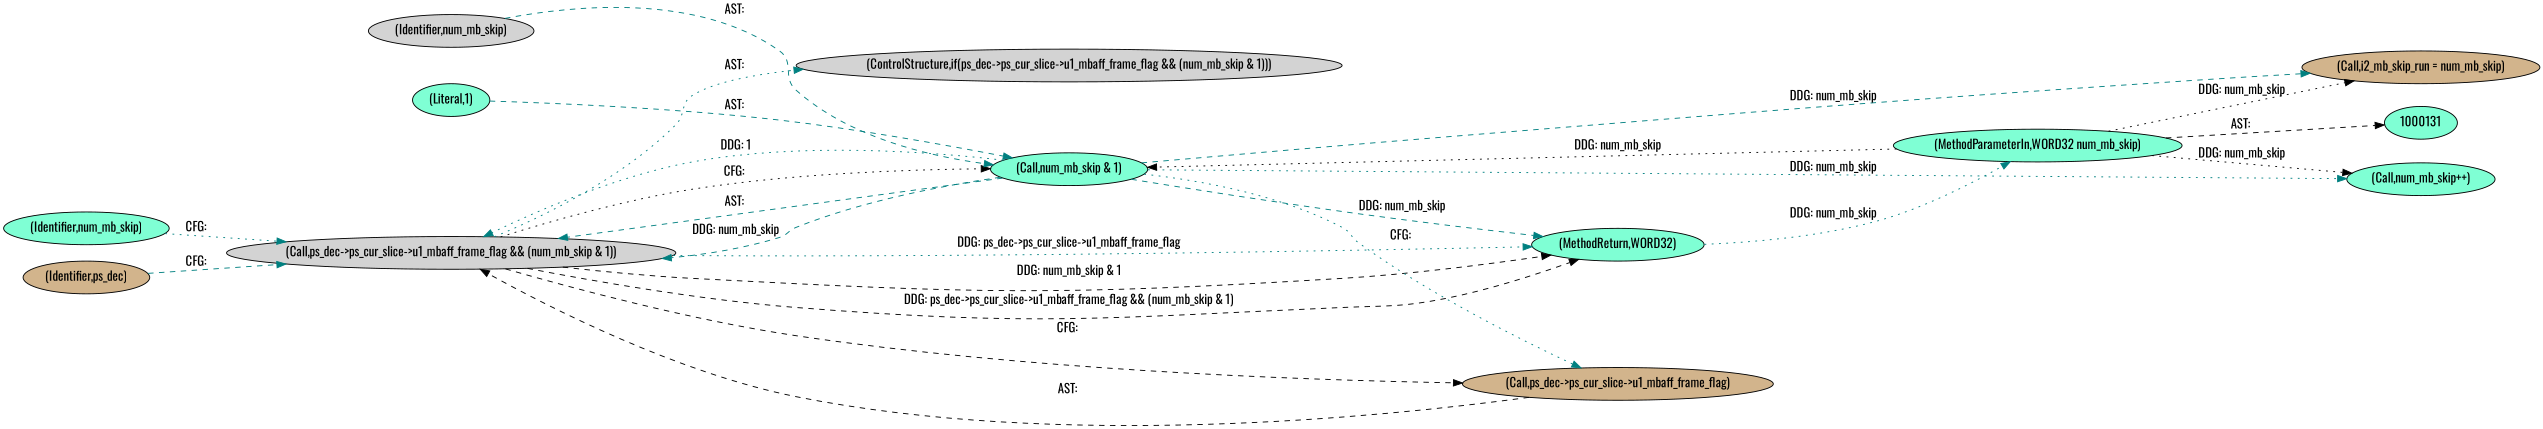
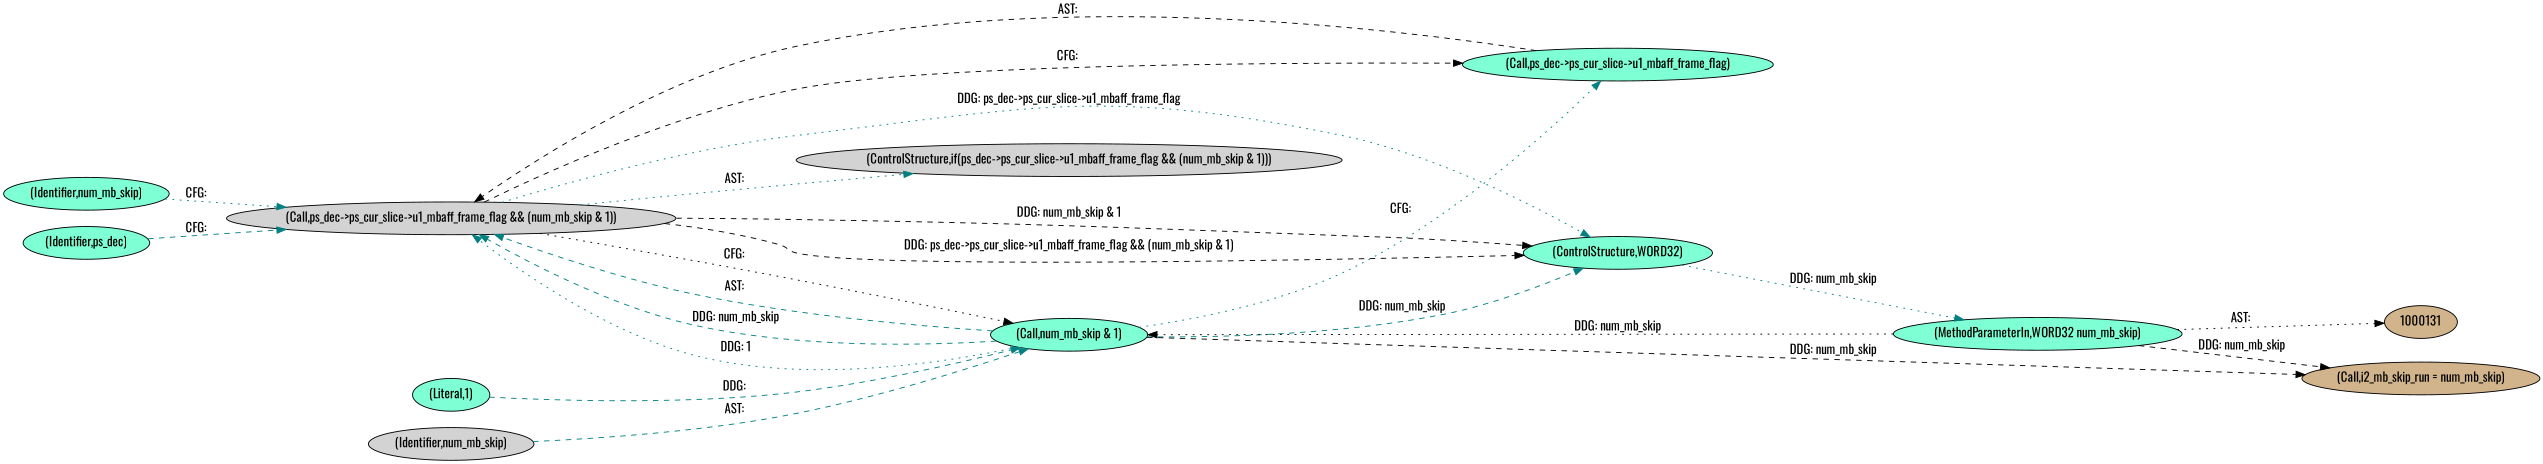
  digraph {
    fontname=Oswald
    rankdir=LR
    node [fillcolor=aquamarine fontname=Oswald style=filled]
    edge [color=teal fontname=Oswald style=dashed]
    n1 [fillcolor=lightgrey label="(Call,ps_dec->ps_cur_slice->u1_mbaff_frame_flag && (num_mb_skip & 1))"]
    n2 [label="(Call,num_mb_skip & 1)"]
-   n3 [label="(MethodReturn,WORD32)"]
-   n4 [fillcolor=tan label="(Call,ps_dec->ps_cur_slice->u1_mbaff_frame_flag)"]
+   n3 [label="(ControlStructure,WORD32)"]
+   n4 [label="(Call,ps_dec->ps_cur_slice->u1_mbaff_frame_flag)"]
    n5 [fillcolor=lightgrey label="(ControlStructure,if(ps_dec->ps_cur_slice->u1_mbaff_frame_flag && (num_mb_skip & 1)))"]
-   n6 [label="(Call,num_mb_skip++)"]
    n7 [fillcolor=tan label="(Call,i2_mb_skip_run = num_mb_skip)"]
    n8 [label="(MethodParameterIn,WORD32 num_mb_skip)"]
    n9 [label="(Literal,1)"]
-   1000131
+   1000131 [fillcolor=tan]
    n11 [label="(Identifier,num_mb_skip)"]
-   n12 [fillcolor=tan label="(Identifier,ps_dec)"]
+   n12 [label="(Identifier,ps_dec)"]
    n13 [fillcolor=lightgrey label="(Identifier,num_mb_skip)"]
    n1 -> n2 [color=black label="CFG: " style=dotted]
    n1 -> n3 [color=black label="DDG: num_mb_skip & 1"]
    n1 -> n3 [color=black label="DDG: ps_dec->ps_cur_slice->u1_mbaff_frame_flag && (num_mb_skip & 1)"]
    n1 -> n3 [label="DDG: ps_dec->ps_cur_slice->u1_mbaff_frame_flag" style=dotted]
    n1 -> n4 [color=black label="CFG: "]
    n1 -> n5 [label="AST: " style=dotted]
    n2 -> n1 [label="AST: "]
    n2 -> n1 [label="DDG: num_mb_skip"]
    n2 -> n1 [label="DDG: 1" style=dotted]
    n2 -> n3 [label="DDG: num_mb_skip"]
    n2 -> n4 [label="CFG: " style=dotted]
-   n2 -> n6 [label="DDG: num_mb_skip" style=dotted]
-   n2 -> n7 [label="DDG: num_mb_skip"]
+   n2 -> n7 [color=black label="DDG: num_mb_skip"]
    n3 -> n8 [label="DDG: num_mb_skip" style=dotted]
    n4 -> n1 [color=black label="AST: "]
    n8 -> n2 [color=black label="DDG: num_mb_skip" style=dotted]
-   n8 -> n6 [color=black label="DDG: num_mb_skip" style=dotted]
-   n8 -> n7 [color=black label="DDG: num_mb_skip" style=dotted]
-   n8 -> 1000131 [color=black label="AST: "]
-   n9 -> n2 [label="AST: "]
+   n8 -> n7 [color=black label="DDG: num_mb_skip"]
+   n8 -> 1000131 [color=black label="AST: " style=dotted]
+   n9 -> n2 [label="DDG: "]
    n11 -> n1 [label="CFG: " style=dotted]
    n12 -> n1 [label="CFG: "]
    n13 -> n2 [label="AST: "]
  }
